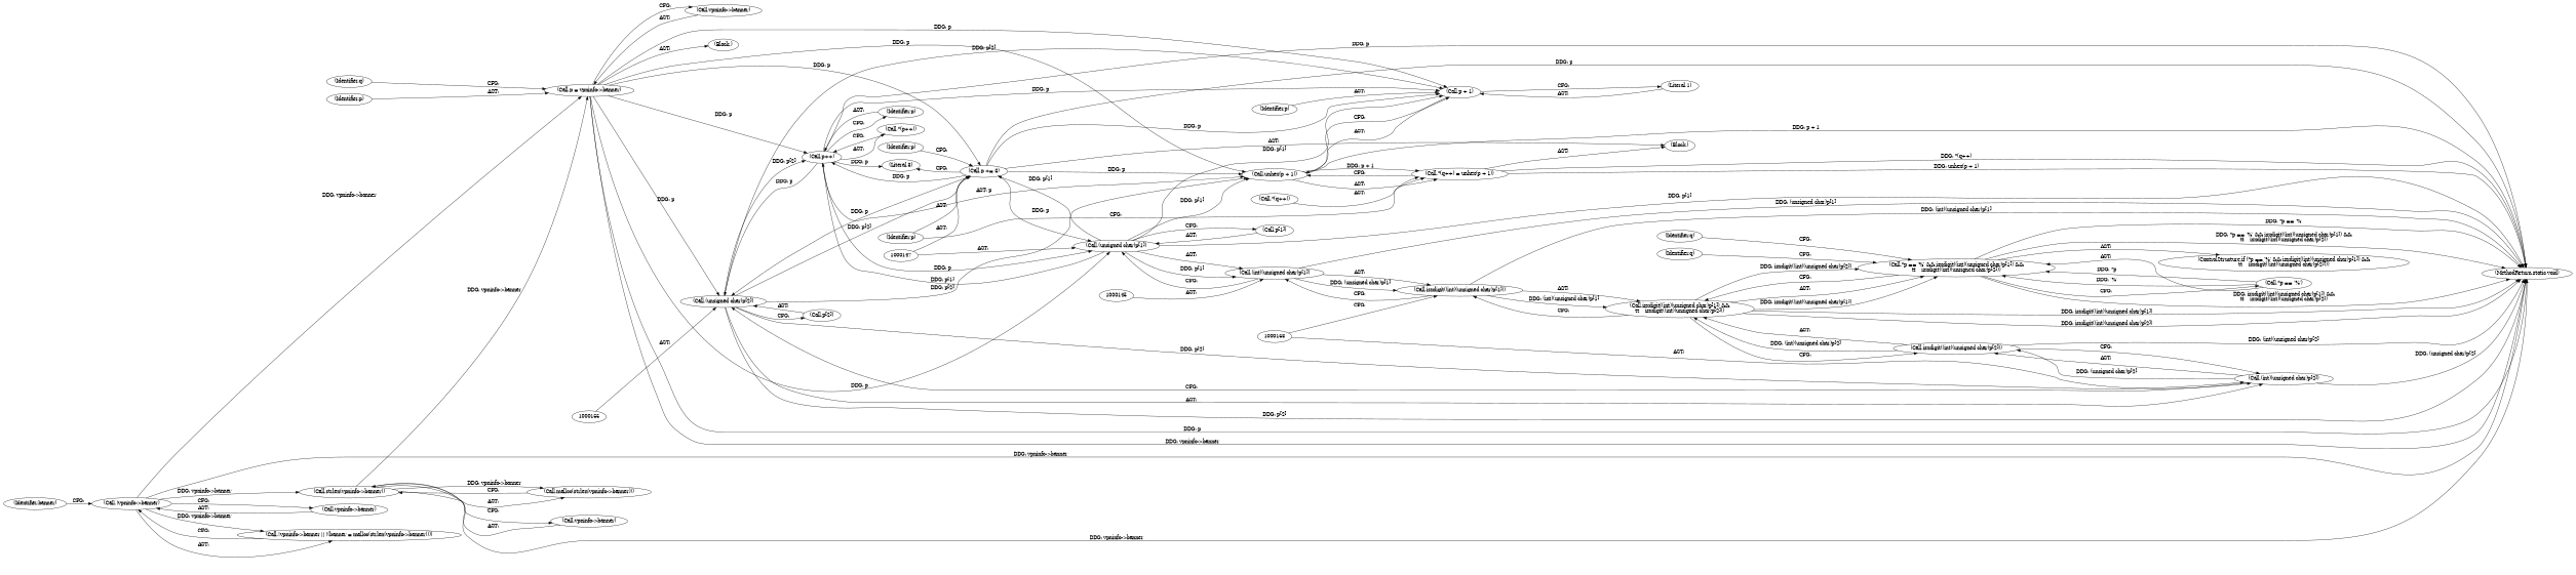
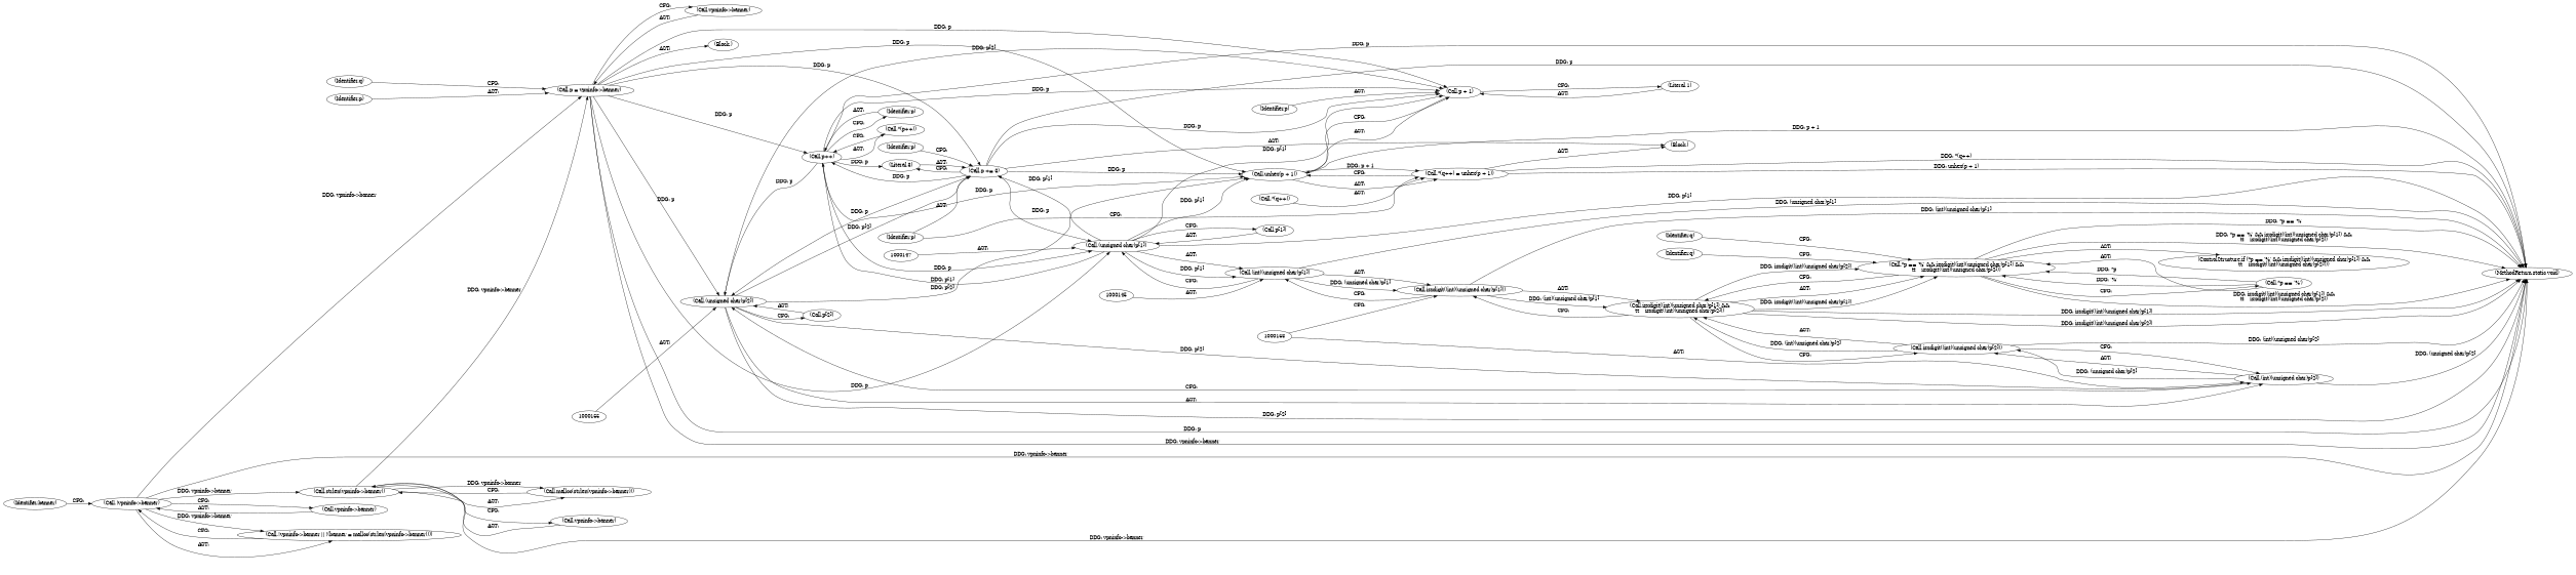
  digraph {
    rankdir=LR
    n1 [label="(Call,(unsigned char)p[2])"]
    n2 [label="(Call,p++)"]
    n3 [label="(Call,p += 3)"]
    n4 [label="(Call,(int)(unsigned char)p[2])"]
    n5 [label="(Call,unhex(p + 1))"]
    n6 [label="(Call,p + 1)"]
    n7 [label="(MethodReturn,static void)"]
    n8 [label="(Call,p[2])"]
    n9 [label="(Call,(unsigned char)p[1])"]
    n10 [label="(Identifier,p)"]
    n11 [label="(Call,*(p++))"]
    n12 [label="(Literal,3)"]
    n13 [label="(Block,)"]
    n14 [label="(Call,isxdigit((int)(unsigned char)p[2]))"]
    n15 [label="(Call,*(q++) = unhex(p + 1))"]
    n16 [label="(Literal,1)"]
    n17 [label="(Call,(int)(unsigned char)p[1])"]
    n18 [label="(Call,p[1])"]
    n19 [label="(Call,p = vpninfo->banner)"]
    n20 [label="(Call,vpninfo->banner)"]
    n21 [label="(Block,)"]
    n22 [label="(Call,strlen(vpninfo->banner))"]
    n23 [label="(Call,vpninfo->banner)"]
    n24 [label="(Call,malloc(strlen(vpninfo->banner)))"]
    n25 [label="(Call,!vpninfo->banner)"]
    n26 [label="(Call,vpninfo->banner)"]
    n27 [label="(Call,!vpninfo->banner || !(banner = malloc(strlen(vpninfo->banner))))"]
    n28 [label="(Call,isxdigit((int)(unsigned char)p[1]))"]
    n29 [label="(Call,isxdigit((int)(unsigned char)p[1]) &&\n\t\t    isxdigit((int)(unsigned char)p[2]))"]
    n30 [label="(Call,*p == '%' && isxdigit((int)(unsigned char)p[1]) &&\n\t\t    isxdigit((int)(unsigned char)p[2]))"]
    n31 [label="(ControlStructure,if (*p == '%' && isxdigit((int)(unsigned char)p[1]) &&\n\t\t    isxdigit((int)(unsigned char)p[2])))"]
    n32 [label="(Call,*p == '%')"]
    n33 [label="(Identifier,p)"]
    n34 [label="(Identifier,q)"]
    n35 [label="(Identifier,q)"]
    n36 [label="(Call,*(q++))"]
    n37 [label="(Identifier,p)"]
    n38 [label="(Identifier,p)"]
    n39 [label="(Identifier,q)"]
    n40 [label="(Identifier,p)"]
    n41 [label="(Identifier,banner)"]
    1000155
    1000147
    1000153
    1000145
-   n1 -> n2 [label="DDG: p[2]"]
    n1 -> n3 [label="DDG: p[2]"]
    n1 -> n4 [label="AST: "]
    n1 -> n4 [label="DDG: p[2]"]
    n1 -> n5 [label="DDG: p[2]"]
    n1 -> n6 [label="DDG: p[2]"]
    n1 -> n7 [label="DDG: p[2]"]
    n1 -> n8 [label="CFG: "]
    n2 -> n1 [label="DDG: p"]
-   n2 -> n5 [label="AST: p"]
+   n2 -> n5 [label="DDG: p"]
    n2 -> n6 [label="DDG: p"]
    n2 -> n7 [label="DDG: p"]
    n2 -> n9 [label="DDG: p"]
    n2 -> n10 [label="CFG: "]
    n2 -> n11 [label="AST: "]
    n2 -> n12 [label="DDG: p"]
    n3 -> n1 [label="DDG: p"]
    n3 -> n2 [label="DDG: p"]
    n3 -> n5 [label="DDG: p"]
    n3 -> n6 [label="DDG: p"]
    n3 -> n7 [label="DDG: p"]
    n3 -> n9 [label="DDG: p"]
    n3 -> n12 [label="CFG: "]
    n3 -> n13 [label="AST: "]
    n4 -> n1 [label="CFG: "]
    n4 -> n7 [label="DDG: (unsigned char)p[2]"]
    n4 -> n14 [label="AST: "]
    n4 -> n14 [label="DDG: (unsigned char)p[2]"]
    n5 -> n6 [label="CFG: "]
    n5 -> n7 [label="DDG: p + 1"]
    n5 -> n15 [label="AST: "]
    n5 -> n15 [label="DDG: p + 1"]
    n6 -> n5 [label="AST: "]
    n6 -> n16 [label="CFG: "]
    n8 -> n1 [label="AST: "]
    n9 -> n2 [label="DDG: p[1]"]
    n9 -> n3 [label="DDG: p[1]"]
    n9 -> n5 [label="DDG: p[1]"]
    n9 -> n6 [label="DDG: p[1]"]
    n9 -> n7 [label="DDG: p[1]"]
    n9 -> n17 [label="AST: "]
    n9 -> n17 [label="DDG: p[1]"]
    n9 -> n18 [label="CFG: "]
    n10 -> n2 [label="AST: "]
    n11 -> n2 [label="CFG: "]
-   1000147 -> n3 [label="AST: "]
+   n12 -> n3 [label="AST: "]
    n14 -> n4 [label="CFG: "]
    n14 -> n7 [label="DDG: (int)(unsigned char)p[2]"]
    n14 -> n29 [label="AST: "]
    n14 -> n29 [label="DDG: (int)(unsigned char)p[2]"]
    n15 -> n5 [label="CFG: "]
    n15 -> n7 [label="DDG: unhex(p + 1)"]
    n15 -> n7 [label="DDG: *(q++)"]
    n15 -> n13 [label="AST: "]
    n16 -> n6 [label="AST: "]
    n17 -> n7 [label="DDG: (unsigned char)p[1]"]
    n17 -> n9 [label="CFG: "]
    n17 -> n28 [label="AST: "]
    n17 -> n28 [label="DDG: (unsigned char)p[1]"]
    n18 -> n9 [label="AST: "]
    n19 -> n1 [label="DDG: p"]
    n19 -> n2 [label="DDG: p"]
    n19 -> n3 [label="DDG: p"]
    n19 -> n5 [label="DDG: p"]
    n19 -> n6 [label="DDG: p"]
    n19 -> n7 [label="DDG: p"]
    n19 -> n7 [label="DDG: vpninfo->banner"]
    n19 -> n9 [label="DDG: p"]
    n19 -> n20 [label="CFG: "]
    n19 -> n21 [label="AST: "]
    n20 -> n19 [label="AST: "]
    n22 -> n7 [label="DDG: vpninfo->banner"]
    n22 -> n19 [label="DDG: vpninfo->banner"]
    n22 -> n23 [label="CFG: "]
    n22 -> n24 [label="AST: "]
    n22 -> n24 [label="DDG: vpninfo->banner"]
    n23 -> n22 [label="AST: "]
    n24 -> n22 [label="CFG: "]
    n25 -> n7 [label="DDG: vpninfo->banner"]
    n25 -> n19 [label="DDG: vpninfo->banner"]
    n25 -> n22 [label="DDG: vpninfo->banner"]
    n25 -> n26 [label="CFG: "]
    n25 -> n27 [label="AST: "]
    n25 -> n27 [label="DDG: vpninfo->banner"]
    n26 -> n25 [label="AST: "]
    n27 -> n25 [label="CFG: "]
    n28 -> n7 [label="DDG: (int)(unsigned char)p[1]"]
    n28 -> n17 [label="CFG: "]
    n28 -> n29 [label="AST: "]
    n28 -> n29 [label="DDG: (int)(unsigned char)p[1]"]
    n29 -> n7 [label="DDG: isxdigit((int)(unsigned char)p[1])"]
    n29 -> n7 [label="DDG: isxdigit((int)(unsigned char)p[2])"]
    n29 -> n14 [label="CFG: "]
    n29 -> n28 [label="CFG: "]
    n29 -> n30 [label="AST: "]
    n29 -> n30 [label="DDG: isxdigit((int)(unsigned char)p[1])"]
    n29 -> n30 [label="DDG: isxdigit((int)(unsigned char)p[2])"]
    n30 -> n7 [label="DDG: isxdigit((int)(unsigned char)p[1]) &&\n\t\t    isxdigit((int)(unsigned char)p[2])"]
    n30 -> n7 [label="DDG: *p == '%'"]
    n30 -> n7 [label="DDG: *p == '%' && isxdigit((int)(unsigned char)p[1]) &&\n\t\t    isxdigit((int)(unsigned char)p[2])"]
    n30 -> n29 [label="CFG: "]
    n30 -> n31 [label="AST: "]
    n30 -> n32 [label="CFG: "]
    n32 -> n30 [label="AST: "]
    n32 -> n30 [label="DDG: *p"]
    n32 -> n30 [label="DDG: '%'"]
    n33 -> n6 [label="AST: "]
    n34 -> n30 [label="CFG: "]
    n35 -> n19 [label="CFG: "]
    n36 -> n15 [label="AST: "]
    n37 -> n3 [label="AST: "]
    n37 -> n15 [label="CFG: "]
    n38 -> n19 [label="AST: "]
    n39 -> n30 [label="CFG: "]
    n40 -> n3 [label="CFG: "]
    n41 -> n25 [label="CFG: "]
    1000155 -> n1 [label="AST: "]
    1000147 -> n9 [label="AST: "]
    1000153 -> n4 [label="AST: "]
    1000153 -> n28 [label="CFG: "]
    1000145 -> n17 [label="AST: "]
  }
